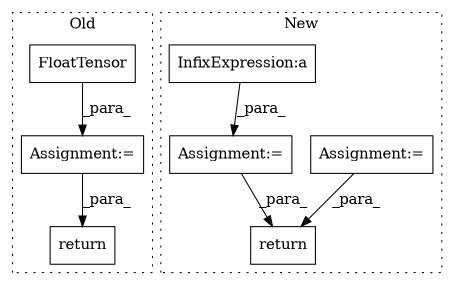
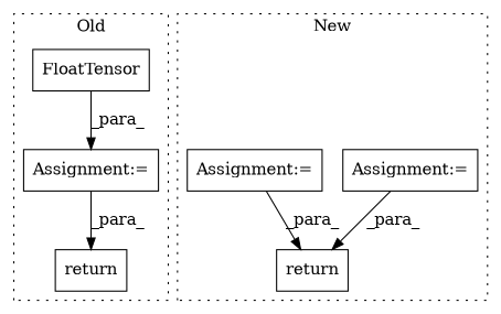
  digraph {
    node [a=7 l=7 shape=box]
    n1 [a=32 l="12,1" label=FloatTensor s="6270,6292"]
    n2 [l=1 label="Assignment:=" s=6263]
    n3 [a=41 label=return s=6602]
    n4 [a=41 label=return s=6406]
    n5 [l=2 label="Assignment:=" s=6362]
    n6 [l=2 label="Assignment:=" s=6310]
-   n7 [a=27 l=3 label="InfixExpression:a" s=6325]
    subgraph cluster_1 {
      label=Old
      style=dotted
      n1
      n2
      n3
    }
    subgraph cluster_2 {
      label=New
      style=dotted
      n4
      n5
      n6
-     n7
    }
    n1 -> n2 [label=_para_]
    n2 -> n3 [label=_para_]
    n5 -> n4 [label=_para_]
    n6 -> n4 [label=_para_]
-   n7 -> n6 [label=_para_]
  }
